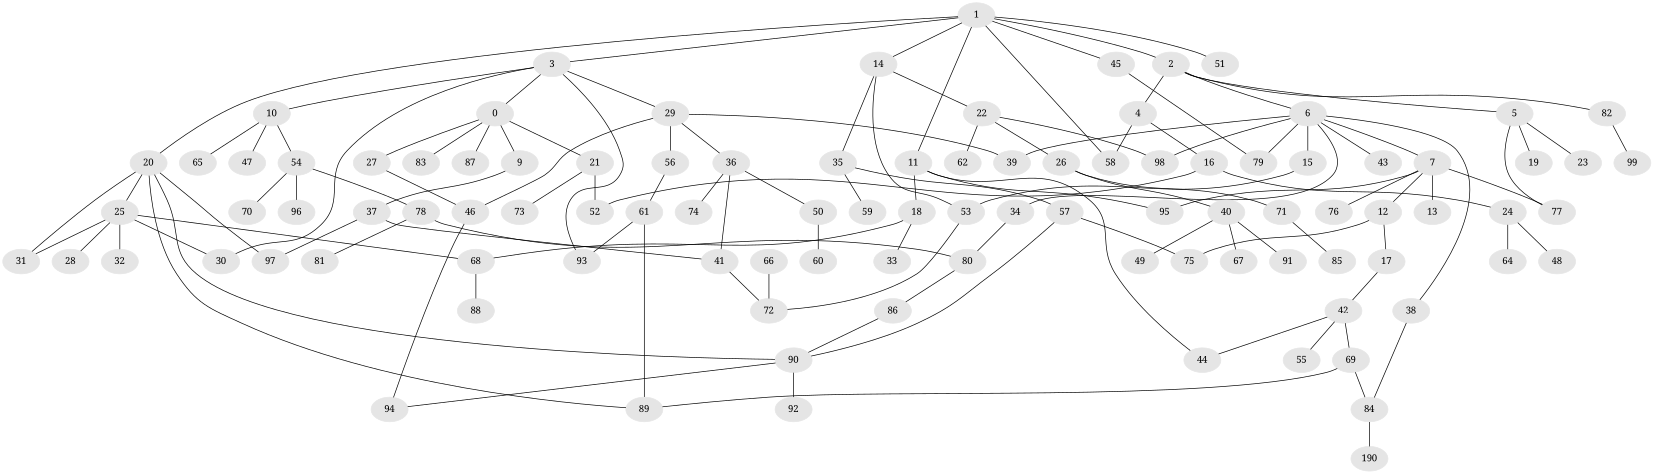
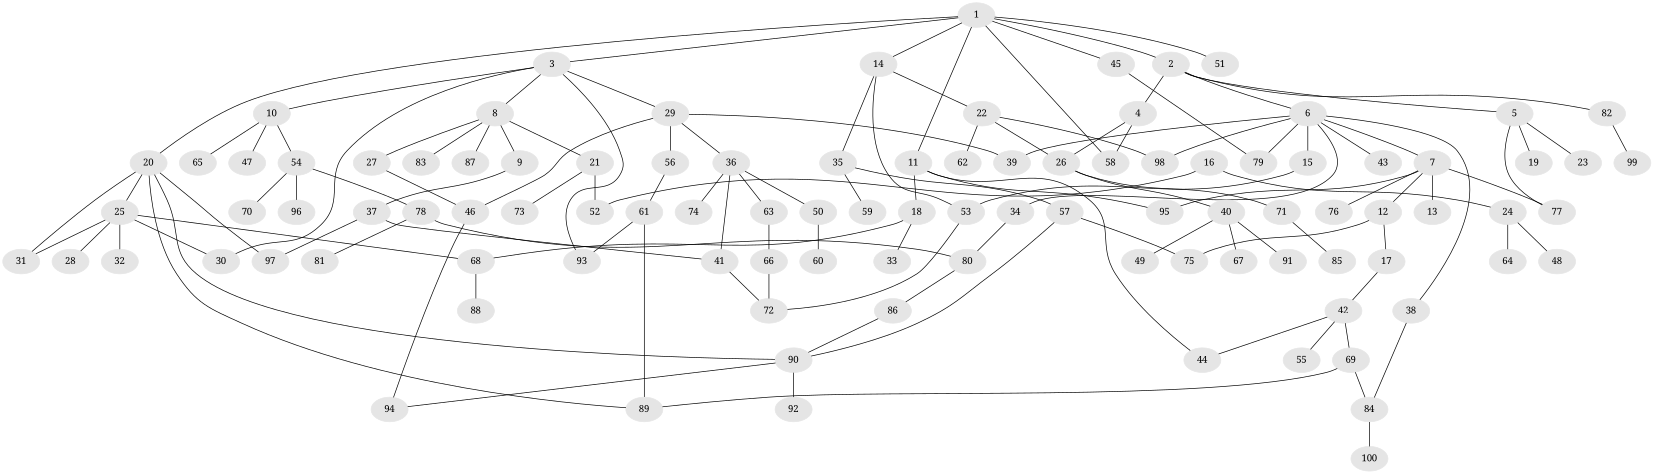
  graph {
    fontname="Noto Serif"
    node [color=gray90 fontname="Noto Serif" style=filled]
    edge [fontname="Noto Serif"]
    1
    2
    3
    11
    14
    20
    45
    51
    58
    4
    5
    6
    82
-   8 [label=0]
+   8
    10
    29
    30
    93
    95
    18
    44
    22
    35
    53
    25
    31
    89
    90
    97
    79
    16
    19
    23
    77
    7
    15
    34
    38
    39
    43
    98
    99
    9
    21
    27
    83
    87
    47
    54
    65
    46
    36
    56
    24
    52
    12
    13
    76
    80
    84
    17
    75
    37
    73
    94
    41
    70
    78
    96
    33
    68
    42
    26
    62
    57
    59
    72
    48
    64
    55
    69
    88
    28
    32
    92
    40
    71
    49
    67
    91
    85
    50
+   63
    74
    61
    86
    60
    66
-   100 [label=190]
+   100
    81
    1 -- 2
    1 -- 3
    1 -- 11
    1 -- 14
    1 -- 20
    1 -- 45
    1 -- 51
    1 -- 58
    2 -- 4
    2 -- 5
    2 -- 6
    2 -- 82
    3 -- 8
    3 -- 10
    3 -- 29
    3 -- 30
    3 -- 93
    11 -- 95
    11 -- 18
    11 -- 44
    14 -- 22
    14 -- 35
    14 -- 53
    20 -- 25
    20 -- 31
    20 -- 89
    20 -- 90
    20 -- 97
    45 -- 79
    4 -- 58
-   4 -- 16
+   4 -- 26
    5 -- 19
    5 -- 23
    5 -- 77
    6 -- 79
    6 -- 7
    6 -- 15
    6 -- 34
    6 -- 38
    6 -- 39
    6 -- 43
    6 -- 98
    82 -- 99
    8 -- 9
    8 -- 21
    8 -- 27
    8 -- 83
    8 -- 87
    10 -- 47
    10 -- 54
    10 -- 65
    29 -- 39
    29 -- 46
    29 -- 36
    29 -- 56
    18 -- 33
    18 -- 68
    22 -- 98
    22 -- 26
    22 -- 62
    35 -- 57
    35 -- 59
    53 -- 72
    25 -- 30
    25 -- 31
    25 -- 68
    25 -- 28
    25 -- 32
    90 -- 94
    90 -- 92
    16 -- 24
    16 -- 52
    7 -- 95
    7 -- 77
    7 -- 12
    7 -- 13
    7 -- 76
    15 -- 53
    34 -- 80
    38 -- 84
    9 -- 37
    21 -- 52
    21 -- 73
    27 -- 46
    54 -- 70
    54 -- 78
    54 -- 96
    46 -- 94
    36 -- 41
    36 -- 50
+   36 -- 63
    36 -- 74
    56 -- 61
    24 -- 48
    24 -- 64
    12 -- 17
    12 -- 75
    80 -- 86
    84 -- 100
    17 -- 42
    37 -- 97
    37 -- 41
    41 -- 72
    78 -- 80
    78 -- 81
    68 -- 88
    42 -- 44
    42 -- 55
    42 -- 69
    26 -- 40
    26 -- 71
    57 -- 90
    57 -- 75
    69 -- 89
    69 -- 84
    40 -- 49
    40 -- 67
    40 -- 91
    71 -- 85
    50 -- 60
+   63 -- 66
    61 -- 93
    61 -- 89
    86 -- 90
    66 -- 72
  }
